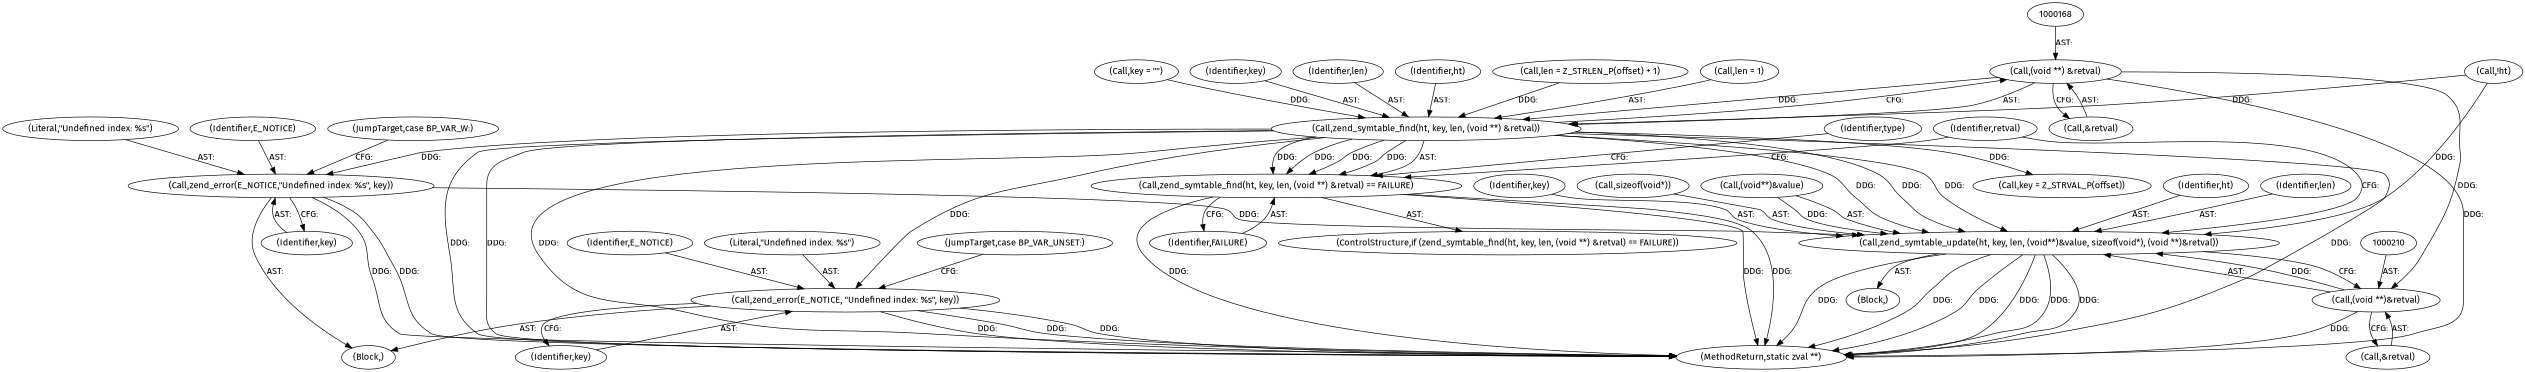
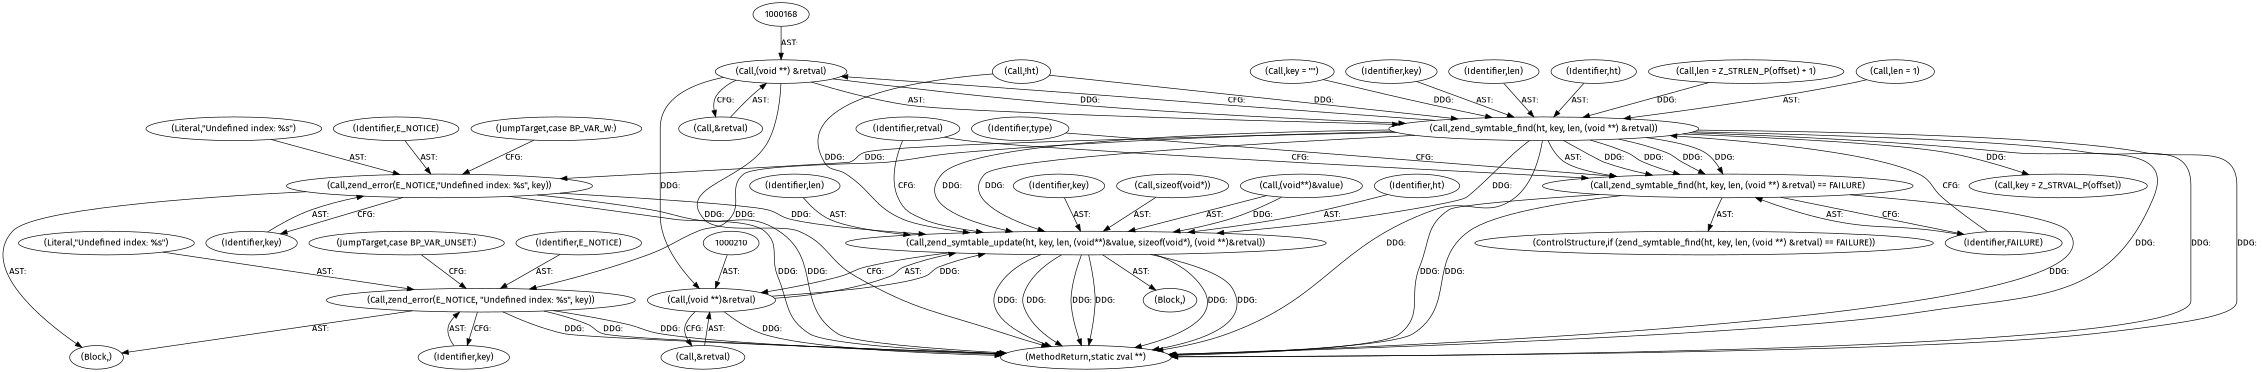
  digraph {
    fontname="Fira Sans"
    node [fontname="Fira Sans"]
    edge [fontname="Fira Sans"]
    n1 [label="(Call,(void **) &retval)"]
    n2 [label="(Call,zend_symtable_find(ht, key, len, (void **) &retval))"]
    n3 [label="(Call,(void **)&retval)"]
    n4 [label="(Call,&retval)"]
    n5 [label="(MethodReturn,static zval **)"]
    n6 [label="(Call,zend_symtable_find(ht, key, len, (void **) &retval) == FAILURE)"]
    n7 [label="(Call,zend_error(E_NOTICE, \"Undefined index: %s\", key))"]
    n8 [label="(Call,zend_error(E_NOTICE,\"Undefined index: %s\", key))"]
    n9 [label="(Call,zend_symtable_update(ht, key, len, (void**)&value, sizeof(void*), (void **)&retval))"]
    n10 [label="(Call,key = Z_STRVAL_P(offset))"]
    n11 [label="(Call,&retval)"]
    n12 [label="(Identifier,FAILURE)"]
    n13 [label="(ControlStructure,if (zend_symtable_find(ht, key, len, (void **) &retval) == FAILURE))"]
    n14 [label="(Block,)"]
    n15 [label="(Identifier,key)"]
    n16 [label="(Identifier,key)"]
    n17 [label="(Block,)"]
    n18 [label="(Literal,\"Undefined index: %s\")"]
    n19 [label="(Identifier,type)"]
    n20 [label="(JumpTarget,case BP_VAR_W:)"]
    n21 [label="(Identifier,E_NOTICE)"]
    n22 [label="(Identifier,ht)"]
    n23 [label="(Call,len = 1)"]
    n24 [label="(Literal,\"Undefined index: %s\")"]
    n25 [label="(JumpTarget,case BP_VAR_UNSET:)"]
    n26 [label="(Identifier,retval)"]
    n27 [label="(Call,key = \"\")"]
    n28 [label="(Identifier,E_NOTICE)"]
    n29 [label="(Identifier,key)"]
    n30 [label="(Identifier,len)"]
    n31 [label="(Identifier,key)"]
    n32 [label="(Call,!ht)"]
    n33 [label="(Identifier,len)"]
    n34 [label="(Identifier,ht)"]
    n35 [label="(Call,sizeof(void*))"]
    n36 [label="(Call,(void**)&value)"]
    n37 [label="(Call,len = Z_STRLEN_P(offset) + 1)"]
    1000168
    1000210
    n1 -> n2 [label="AST: "]
    n1 -> n2 [label="DDG: "]
    n1 -> n3 [label="DDG: "]
    n1 -> n4 [label="CFG: "]
    n1 -> n5 [label="DDG: "]
    n2 -> n1 [label="CFG: "]
    n2 -> n5 [label="DDG: "]
    n2 -> n5 [label="DDG: "]
    n2 -> n5 [label="DDG: "]
    n2 -> n5 [label="DDG: "]
    n2 -> n6 [label="AST: "]
    n2 -> n6 [label="DDG: "]
    n2 -> n6 [label="DDG: "]
    n2 -> n6 [label="DDG: "]
    n2 -> n6 [label="DDG: "]
    n2 -> n7 [label="DDG: "]
    n2 -> n8 [label="DDG: "]
    n2 -> n9 [label="DDG: "]
    n2 -> n9 [label="DDG: "]
    n2 -> n9 [label="DDG: "]
    n2 -> n10 [label="DDG: "]
    n3 -> n5 [label="DDG: "]
    n3 -> n9 [label="AST: "]
    n3 -> n9 [label="DDG: "]
    n3 -> n11 [label="CFG: "]
    n4 -> n1 [label="AST: "]
    n6 -> n5 [label="DDG: "]
    n6 -> n5 [label="DDG: "]
    n6 -> n5 [label="DDG: "]
    n6 -> n12 [label="CFG: "]
    n6 -> n13 [label="AST: "]
    n7 -> n5 [label="DDG: "]
    n7 -> n5 [label="DDG: "]
    n7 -> n5 [label="DDG: "]
    n7 -> n14 [label="AST: "]
    n7 -> n15 [label="CFG: "]
    n8 -> n5 [label="DDG: "]
    n8 -> n5 [label="DDG: "]
    n8 -> n9 [label="DDG: "]
    n8 -> n14 [label="AST: "]
    n8 -> n16 [label="CFG: "]
    n9 -> n3 [label="CFG: "]
    n9 -> n5 [label="DDG: "]
    n9 -> n5 [label="DDG: "]
    n9 -> n5 [label="DDG: "]
    n9 -> n5 [label="DDG: "]
    n9 -> n5 [label="DDG: "]
    n9 -> n5 [label="DDG: "]
    n9 -> n17 [label="AST: "]
    n11 -> n3 [label="AST: "]
+   n12 -> n2 [label="CFG: "]
    n12 -> n6 [label="AST: "]
    n15 -> n7 [label="AST: "]
    n16 -> n8 [label="AST: "]
    n18 -> n8 [label="AST: "]
    n19 -> n6 [label="CFG: "]
    n20 -> n8 [label="CFG: "]
    n21 -> n7 [label="AST: "]
    n22 -> n9 [label="AST: "]
    n23 -> n2 [label="AST: "]
    n24 -> n7 [label="AST: "]
    n25 -> n7 [label="CFG: "]
    n26 -> n6 [label="CFG: "]
    n26 -> n9 [label="CFG: "]
    n27 -> n2 [label="DDG: "]
    n28 -> n8 [label="AST: "]
    n29 -> n2 [label="AST: "]
    n30 -> n9 [label="AST: "]
    n31 -> n9 [label="AST: "]
    n32 -> n2 [label="DDG: "]
    n32 -> n9 [label="DDG: "]
    n33 -> n2 [label="AST: "]
    n34 -> n2 [label="AST: "]
    n35 -> n9 [label="AST: "]
    n36 -> n9 [label="AST: "]
    n36 -> n9 [label="DDG: "]
    n37 -> n2 [label="DDG: "]
    1000168 -> n1 [label="AST: "]
    1000210 -> n3 [label="AST: "]
  }
